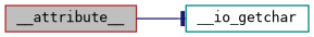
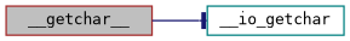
  digraph {
    rankdir=LR
    fontname="DejaVu Sans Mono"
    node [fontname="DejaVu Sans Mono" fontsize=10 shape=box style=filled]
-   n1 [color=brown fillcolor=grey75 fontcolor=black height=0.2 label=__attribute__ width=0.4]
+   n1 [color=brown fillcolor=grey75 fontcolor=black height=0.2 label=__getchar__ width=0.4]
    n2 [color=teal fillcolor=white height=0.2 label=__io_getchar width=0.4]
    n1 -> n2 [color=midnightblue fontname="DejaVu Sans Mono" fontsize=10 labelfontname=Helvetica labelfontsize=10 style=solid arrowhead=tee]
  }
